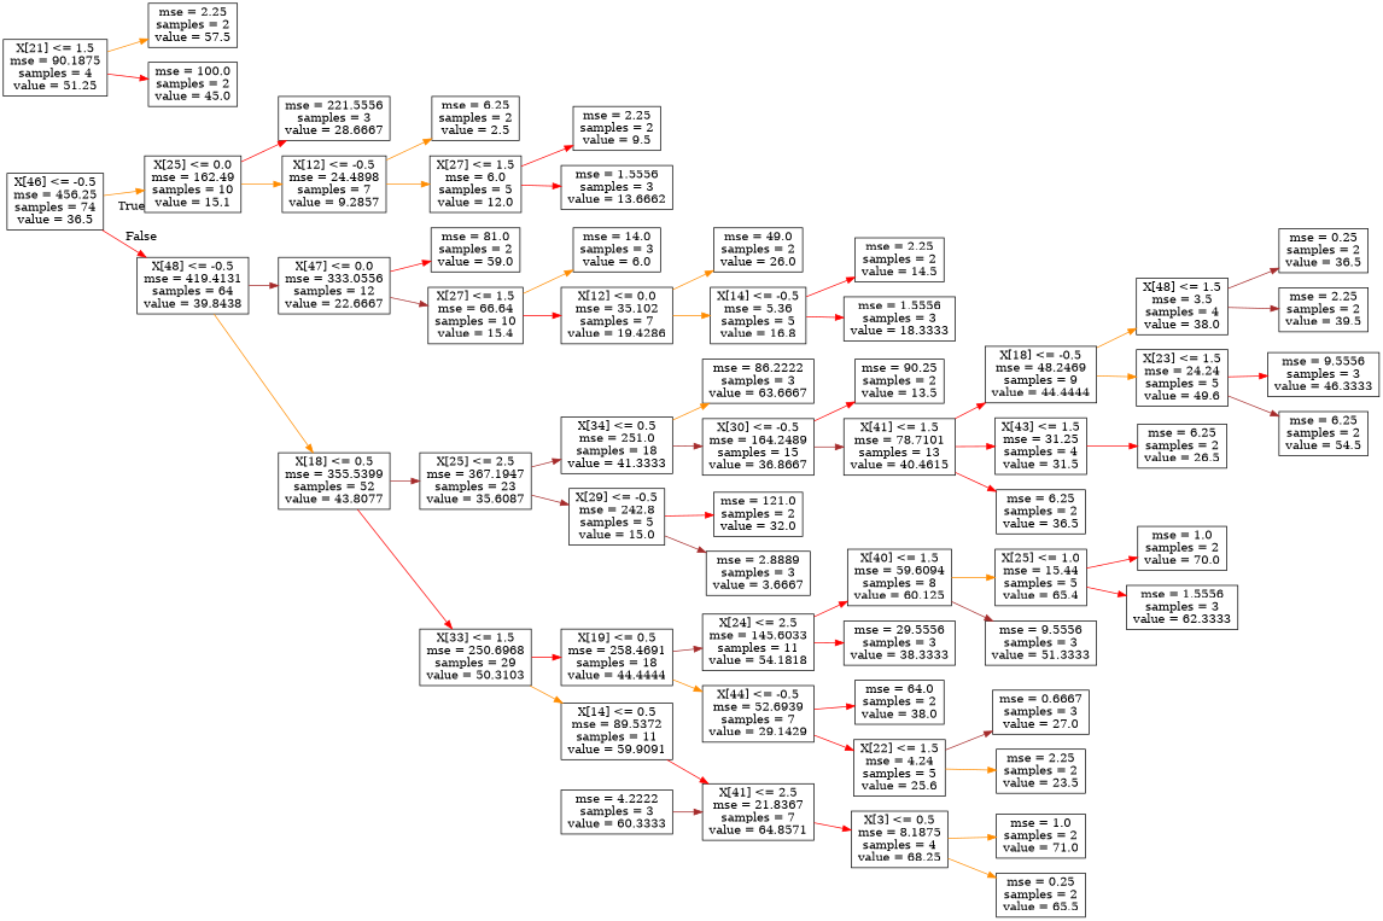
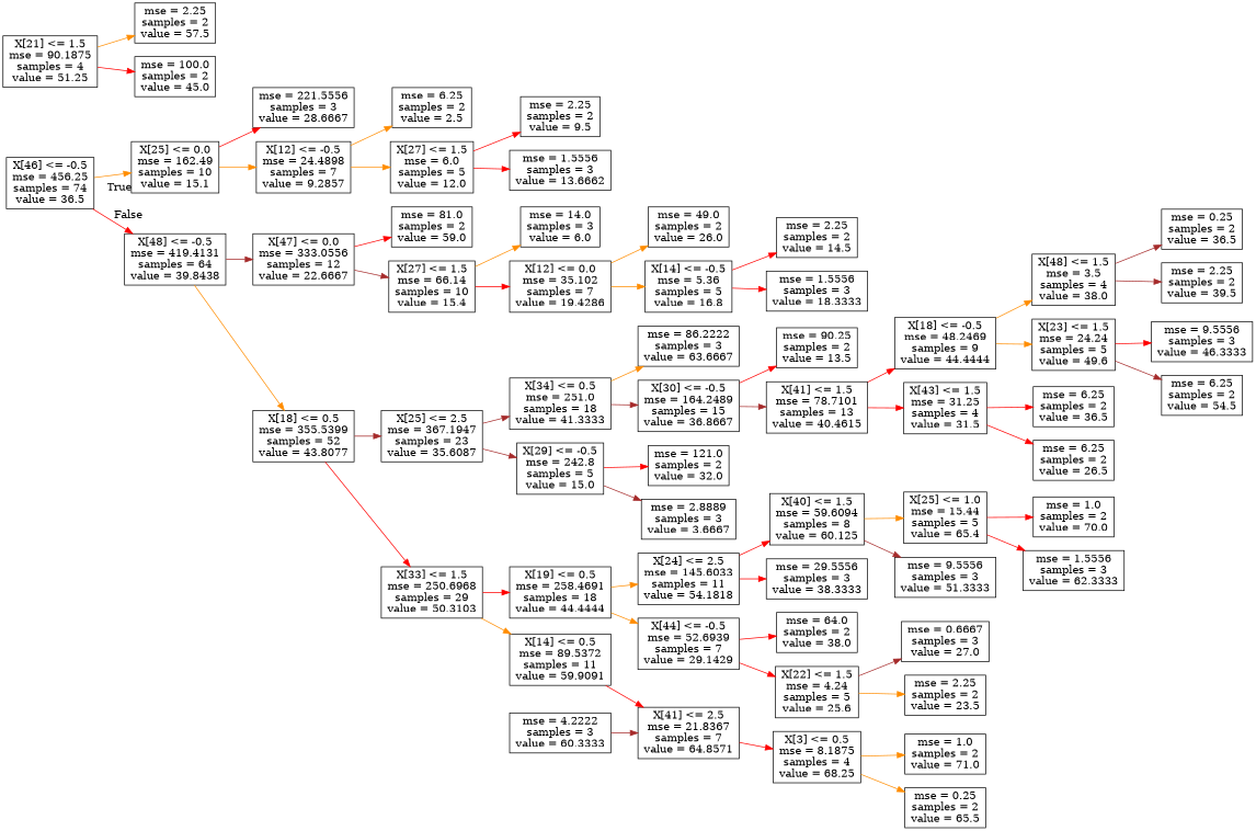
  digraph {
    rankdir=LR
    node [shape=box]
    edge [color=red]
    n1 [label="X[46] <= -0.5\nmse = 456.25\nsamples = 74\nvalue = 36.5"]
    n2 [label="X[25] <= 0.0\nmse = 162.49\nsamples = 10\nvalue = 15.1"]
    n3 [label="X[48] <= -0.5\nmse = 419.4131\nsamples = 64\nvalue = 39.8438"]
    n4 [label="mse = 221.5556\nsamples = 3\nvalue = 28.6667"]
    n5 [label="X[12] <= -0.5\nmse = 24.4898\nsamples = 7\nvalue = 9.2857"]
    n6 [label="X[47] <= 0.0\nmse = 333.0556\nsamples = 12\nvalue = 22.6667"]
    n7 [label="X[18] <= 0.5\nmse = 355.5399\nsamples = 52\nvalue = 43.8077"]
    n8 [label="mse = 6.25\nsamples = 2\nvalue = 2.5"]
    n9 [label="X[27] <= 1.5\nmse = 6.0\nsamples = 5\nvalue = 12.0"]
    n10 [label="mse = 2.25\nsamples = 2\nvalue = 9.5"]
    n11 [label="mse = 1.5556\nsamples = 3\nvalue = 13.6662"]
    n12 [label="mse = 81.0\nsamples = 2\nvalue = 59.0"]
-   n13 [label="X[27] <= 1.5\nmse = 66.64\nsamples = 10\nvalue = 15.4"]
+   n13 [label="X[27] <= 1.5\nmse = 66.14\nsamples = 10\nvalue = 15.4"]
    n14 [label="X[25] <= 2.5\nmse = 367.1947\nsamples = 23\nvalue = 35.6087"]
    n15 [label="X[33] <= 1.5\nmse = 250.6968\nsamples = 29\nvalue = 50.3103"]
    n16 [label="mse = 14.0\nsamples = 3\nvalue = 6.0"]
    n17 [label="X[12] <= 0.0\nmse = 35.102\nsamples = 7\nvalue = 19.4286"]
    n18 [label="mse = 49.0\nsamples = 2\nvalue = 26.0"]
    n19 [label="X[14] <= -0.5\nmse = 5.36\nsamples = 5\nvalue = 16.8"]
    n20 [label="mse = 2.25\nsamples = 2\nvalue = 14.5"]
    n21 [label="mse = 1.5556\nsamples = 3\nvalue = 18.3333"]
    n22 [label="X[34] <= 0.5\nmse = 251.0\nsamples = 18\nvalue = 41.3333"]
    n23 [label="X[29] <= -0.5\nmse = 242.8\nsamples = 5\nvalue = 15.0"]
    n24 [label="X[19] <= 0.5\nmse = 258.4691\nsamples = 18\nvalue = 44.4444"]
    n25 [label="X[14] <= 0.5\nmse = 89.5372\nsamples = 11\nvalue = 59.9091"]
    n26 [label="mse = 86.2222\nsamples = 3\nvalue = 63.6667"]
    n27 [label="X[30] <= -0.5\nmse = 164.2489\nsamples = 15\nvalue = 36.8667"]
    n28 [label="mse = 121.0\nsamples = 2\nvalue = 32.0"]
    n29 [label="mse = 2.8889\nsamples = 3\nvalue = 3.6667"]
    n30 [label="mse = 90.25\nsamples = 2\nvalue = 13.5"]
    n31 [label="X[41] <= 1.5\nmse = 78.7101\nsamples = 13\nvalue = 40.4615"]
    n32 [label="X[18] <= -0.5\nmse = 48.2469\nsamples = 9\nvalue = 44.4444"]
    n33 [label="X[43] <= 1.5\nmse = 31.25\nsamples = 4\nvalue = 31.5"]
    n34 [label="X[48] <= 1.5\nmse = 3.5\nsamples = 4\nvalue = 38.0"]
    n35 [label="X[23] <= 1.5\nmse = 24.24\nsamples = 5\nvalue = 49.6"]
    n36 [label="mse = 6.25\nsamples = 2\nvalue = 36.5"]
    n37 [label="mse = 6.25\nsamples = 2\nvalue = 26.5"]
    n38 [label="mse = 0.25\nsamples = 2\nvalue = 36.5"]
    n39 [label="mse = 2.25\nsamples = 2\nvalue = 39.5"]
    n40 [label="mse = 9.5556\nsamples = 3\nvalue = 46.3333"]
    n41 [label="mse = 6.25\nsamples = 2\nvalue = 54.5"]
    n42 [label="X[24] <= 2.5\nmse = 145.6033\nsamples = 11\nvalue = 54.1818"]
    n43 [label="X[44] <= -0.5\nmse = 52.6939\nsamples = 7\nvalue = 29.1429"]
    n44 [label="X[41] <= 2.5\nmse = 21.8367\nsamples = 7\nvalue = 64.8571"]
    n45 [label="X[40] <= 1.5\nmse = 59.6094\nsamples = 8\nvalue = 60.125"]
    n46 [label="mse = 29.5556\nsamples = 3\nvalue = 38.3333"]
    n47 [label="mse = 64.0\nsamples = 2\nvalue = 38.0"]
    n48 [label="X[22] <= 1.5\nmse = 4.24\nsamples = 5\nvalue = 25.6"]
    n49 [label="X[25] <= 1.0\nmse = 15.44\nsamples = 5\nvalue = 65.4"]
    n50 [label="mse = 9.5556\nsamples = 3\nvalue = 51.3333"]
    n51 [label="mse = 1.0\nsamples = 2\nvalue = 70.0"]
    n52 [label="mse = 1.5556\nsamples = 3\nvalue = 62.3333"]
    n53 [label="mse = 0.6667\nsamples = 3\nvalue = 27.0"]
    n54 [label="mse = 2.25\nsamples = 2\nvalue = 23.5"]
    n55 [label="X[21] <= 1.5\nmse = 90.1875\nsamples = 4\nvalue = 51.25"]
    n56 [label="mse = 2.25\nsamples = 2\nvalue = 57.5"]
    n57 [label="mse = 100.0\nsamples = 2\nvalue = 45.0"]
    n58 [label="X[3] <= 0.5\nmse = 8.1875\nsamples = 4\nvalue = 68.25"]
    n59 [label="mse = 1.0\nsamples = 2\nvalue = 71.0"]
    n60 [label="mse = 0.25\nsamples = 2\nvalue = 65.5"]
    n61 [label="mse = 4.2222\nsamples = 3\nvalue = 60.3333"]
    n1 -> n2 [color=darkorange headlabel=True labelangle=45 labeldistance=2.5]
    n1 -> n3 [headlabel=False labelangle=-45 labeldistance=2.5]
    n2 -> n4
    n2 -> n5 [color=darkorange]
    n3 -> n6 [color=brown]
    n3 -> n7 [color=darkorange]
    n5 -> n8 [color=darkorange]
    n5 -> n9 [color=darkorange]
    n6 -> n12
    n6 -> n13 [color=brown]
    n7 -> n14 [color=brown]
    n7 -> n15
    n9 -> n10
    n9 -> n11
    n13 -> n16 [color=darkorange]
    n13 -> n17
    n14 -> n22 [color=brown]
    n14 -> n23 [color=brown]
    n15 -> n24
    n15 -> n25 [color=darkorange]
    n17 -> n18 [color=darkorange]
    n17 -> n19 [color=darkorange]
    n19 -> n20
    n19 -> n21
    n22 -> n26 [color=darkorange]
    n22 -> n27 [color=brown]
    n23 -> n28
    n23 -> n29 [color=brown]
-   n24 -> n42 [color=brown]
+   n24 -> n42 [color=darkorange]
    n24 -> n43 [color=darkorange]
    n25 -> n44
    n27 -> n30
    n27 -> n31 [color=brown]
    n31 -> n32
    n31 -> n33
    n32 -> n34 [color=darkorange]
    n32 -> n35 [color=darkorange]
-   n31 -> n36
+   n33 -> n36
    n33 -> n37
    n34 -> n38 [color=brown]
    n34 -> n39 [color=brown]
    n35 -> n40
    n35 -> n41 [color=brown]
    n42 -> n45
    n42 -> n46
    n43 -> n47
    n43 -> n48
    n44 -> n58
    n45 -> n49 [color=darkorange]
    n45 -> n50 [color=brown]
    n48 -> n53 [color=brown]
    n48 -> n54 [color=darkorange]
    n49 -> n51
    n49 -> n52
    n55 -> n56 [color=darkorange]
    n55 -> n57
    n58 -> n59 [color=darkorange]
    n58 -> n60 [color=darkorange]
    n61 -> n44 [color=brown]
  }
